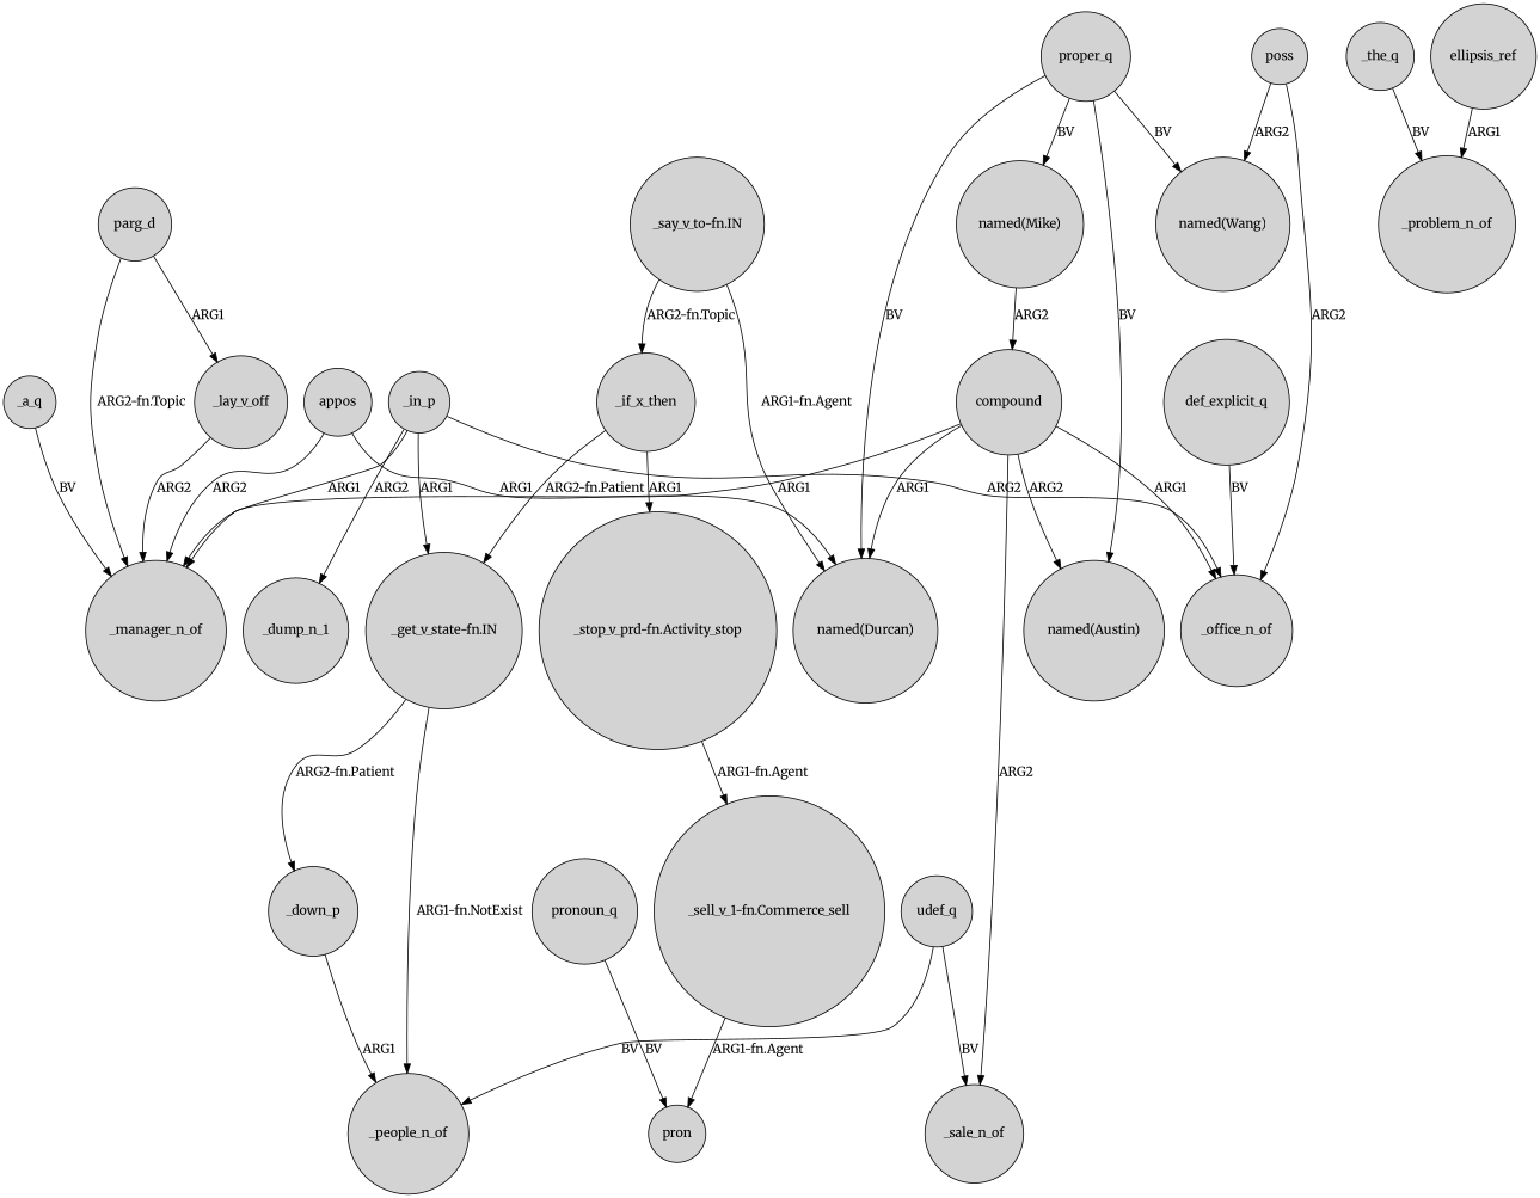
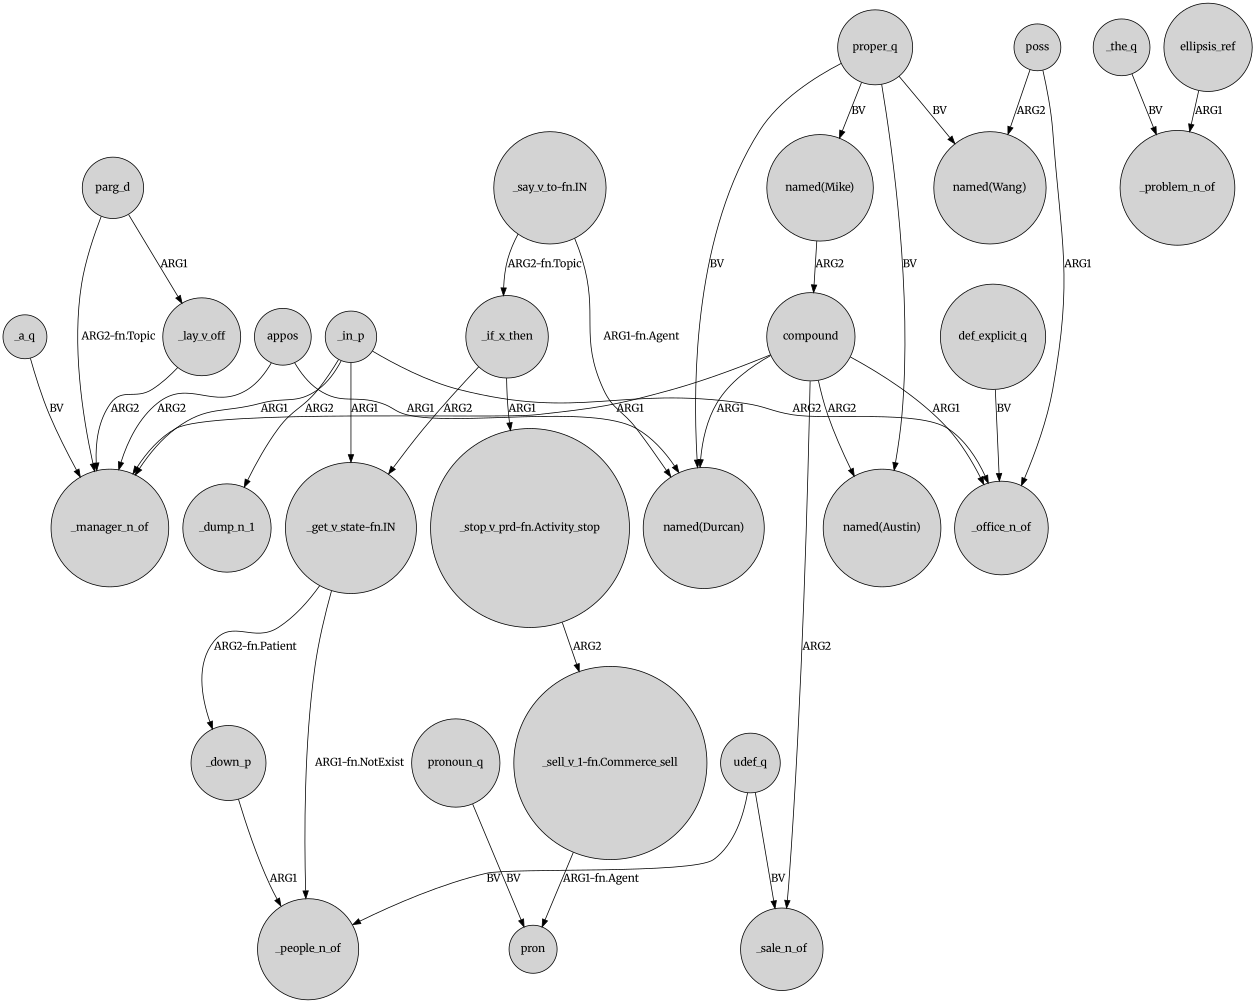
  digraph {
    fontname=Merriweather
    node [fontname=Merriweather shape=circle style=filled]
    edge [fontname=Merriweather]
    "_say_v_to-fn.IN"
    "named(Durcan)"
    _if_x_then
    "_get_v_state-fn.IN"
    "_stop_v_prd-fn.Activity_stop"
    compound
    _manager_n_of
    _office_n_of
    _sale_n_of
    "named(Austin)"
    "named(Mike)"
    _down_p
    _people_n_of
    "_sell_v_1-fn.Commerce_sell"
    parg_d
    _lay_v_off
    _the_q
    _problem_n_of
    def_explicit_q
    poss
    "named(Wang)"
    appos
    pron
    proper_q
    _in_p
    _dump_n_1
    pronoun_q
    udef_q
    _a_q
    ellipsis_ref
    "_say_v_to-fn.IN" -> "named(Durcan)" [label="ARG1-fn.Agent"]
    "_say_v_to-fn.IN" -> _if_x_then [label="ARG2-fn.Topic"]
-   _if_x_then -> "_get_v_state-fn.IN" [label="ARG2-fn.Patient"]
+   _if_x_then -> "_get_v_state-fn.IN" [label=ARG2]
    _if_x_then -> "_stop_v_prd-fn.Activity_stop" [label=ARG1]
    "_get_v_state-fn.IN" -> _down_p [label="ARG2-fn.Patient"]
    "_get_v_state-fn.IN" -> _people_n_of [label="ARG1-fn.NotExist"]
-   "_stop_v_prd-fn.Activity_stop" -> "_sell_v_1-fn.Commerce_sell" [label="ARG1-fn.Agent"]
+   "_stop_v_prd-fn.Activity_stop" -> "_sell_v_1-fn.Commerce_sell" [label=ARG2]
    compound -> "named(Durcan)" [label=ARG1]
    compound -> _manager_n_of [label=ARG1]
    compound -> _office_n_of [label=ARG1]
    compound -> _sale_n_of [label=ARG2]
    compound -> "named(Austin)" [label=ARG2]
    "named(Mike)" -> compound [label=ARG2]
    _down_p -> _people_n_of [label=ARG1]
    "_sell_v_1-fn.Commerce_sell" -> pron [label="ARG1-fn.Agent"]
    parg_d -> _manager_n_of [label="ARG2-fn.Topic"]
    parg_d -> _lay_v_off [label=ARG1]
    _lay_v_off -> _manager_n_of [label=ARG2]
    _the_q -> _problem_n_of [label=BV]
    def_explicit_q -> _office_n_of [label=BV]
-   poss -> _office_n_of [label=ARG2]
+   poss -> _office_n_of [label=ARG1]
    poss -> "named(Wang)" [label=ARG2]
    appos -> "named(Durcan)" [label=ARG1]
    appos -> _manager_n_of [label=ARG2]
    proper_q -> "named(Durcan)" [label=BV]
    proper_q -> "named(Austin)" [label=BV]
    proper_q -> "named(Mike)" [label=BV]
    proper_q -> "named(Wang)" [label=BV]
    _in_p -> "_get_v_state-fn.IN" [label=ARG1]
    _in_p -> _manager_n_of [label=ARG1]
    _in_p -> _office_n_of [label=ARG2]
    _in_p -> _dump_n_1 [label=ARG2]
    pronoun_q -> pron [label=BV]
    udef_q -> _sale_n_of [label=BV]
    udef_q -> _people_n_of [label=BV]
    _a_q -> _manager_n_of [label=BV]
    ellipsis_ref -> _problem_n_of [label=ARG1]
  }
